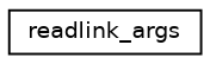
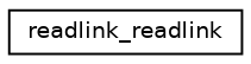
  digraph {
    rankdir=TB
-   n1 [color=black fillcolor=white fontname=Helvetica fontsize=10 height=0.2 label=readlink_args shape=record style=filled width=0.4]
+   n1 [color=black fillcolor=white fontname=Helvetica fontsize=10 height=0.2 label=readlink_readlink shape=record style=filled width=0.4]
  }
